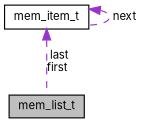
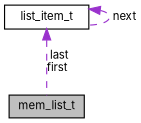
  digraph {
    fontname=Inter
    node [color=black fontname=Inter fontsize=10 shape=record style=filled]
    edge [color=darkorchid3 dir=back fontname=Inter fontsize=10 labelfontname=Helvetica labelfontsize=10 style=dashed]
    n1 [fillcolor=grey75 fontcolor=black height=0.2 label=mem_list_t width=0.4]
-   n2 [fillcolor=white height=0.2 label=mem_item_t width=0.4]
+   n2 [fillcolor=white height=0.2 label=list_item_t width=0.4]
    n2 -> n1 [label=" last\nfirst"]
    n2 -> n2 [label=" next"]
  }
